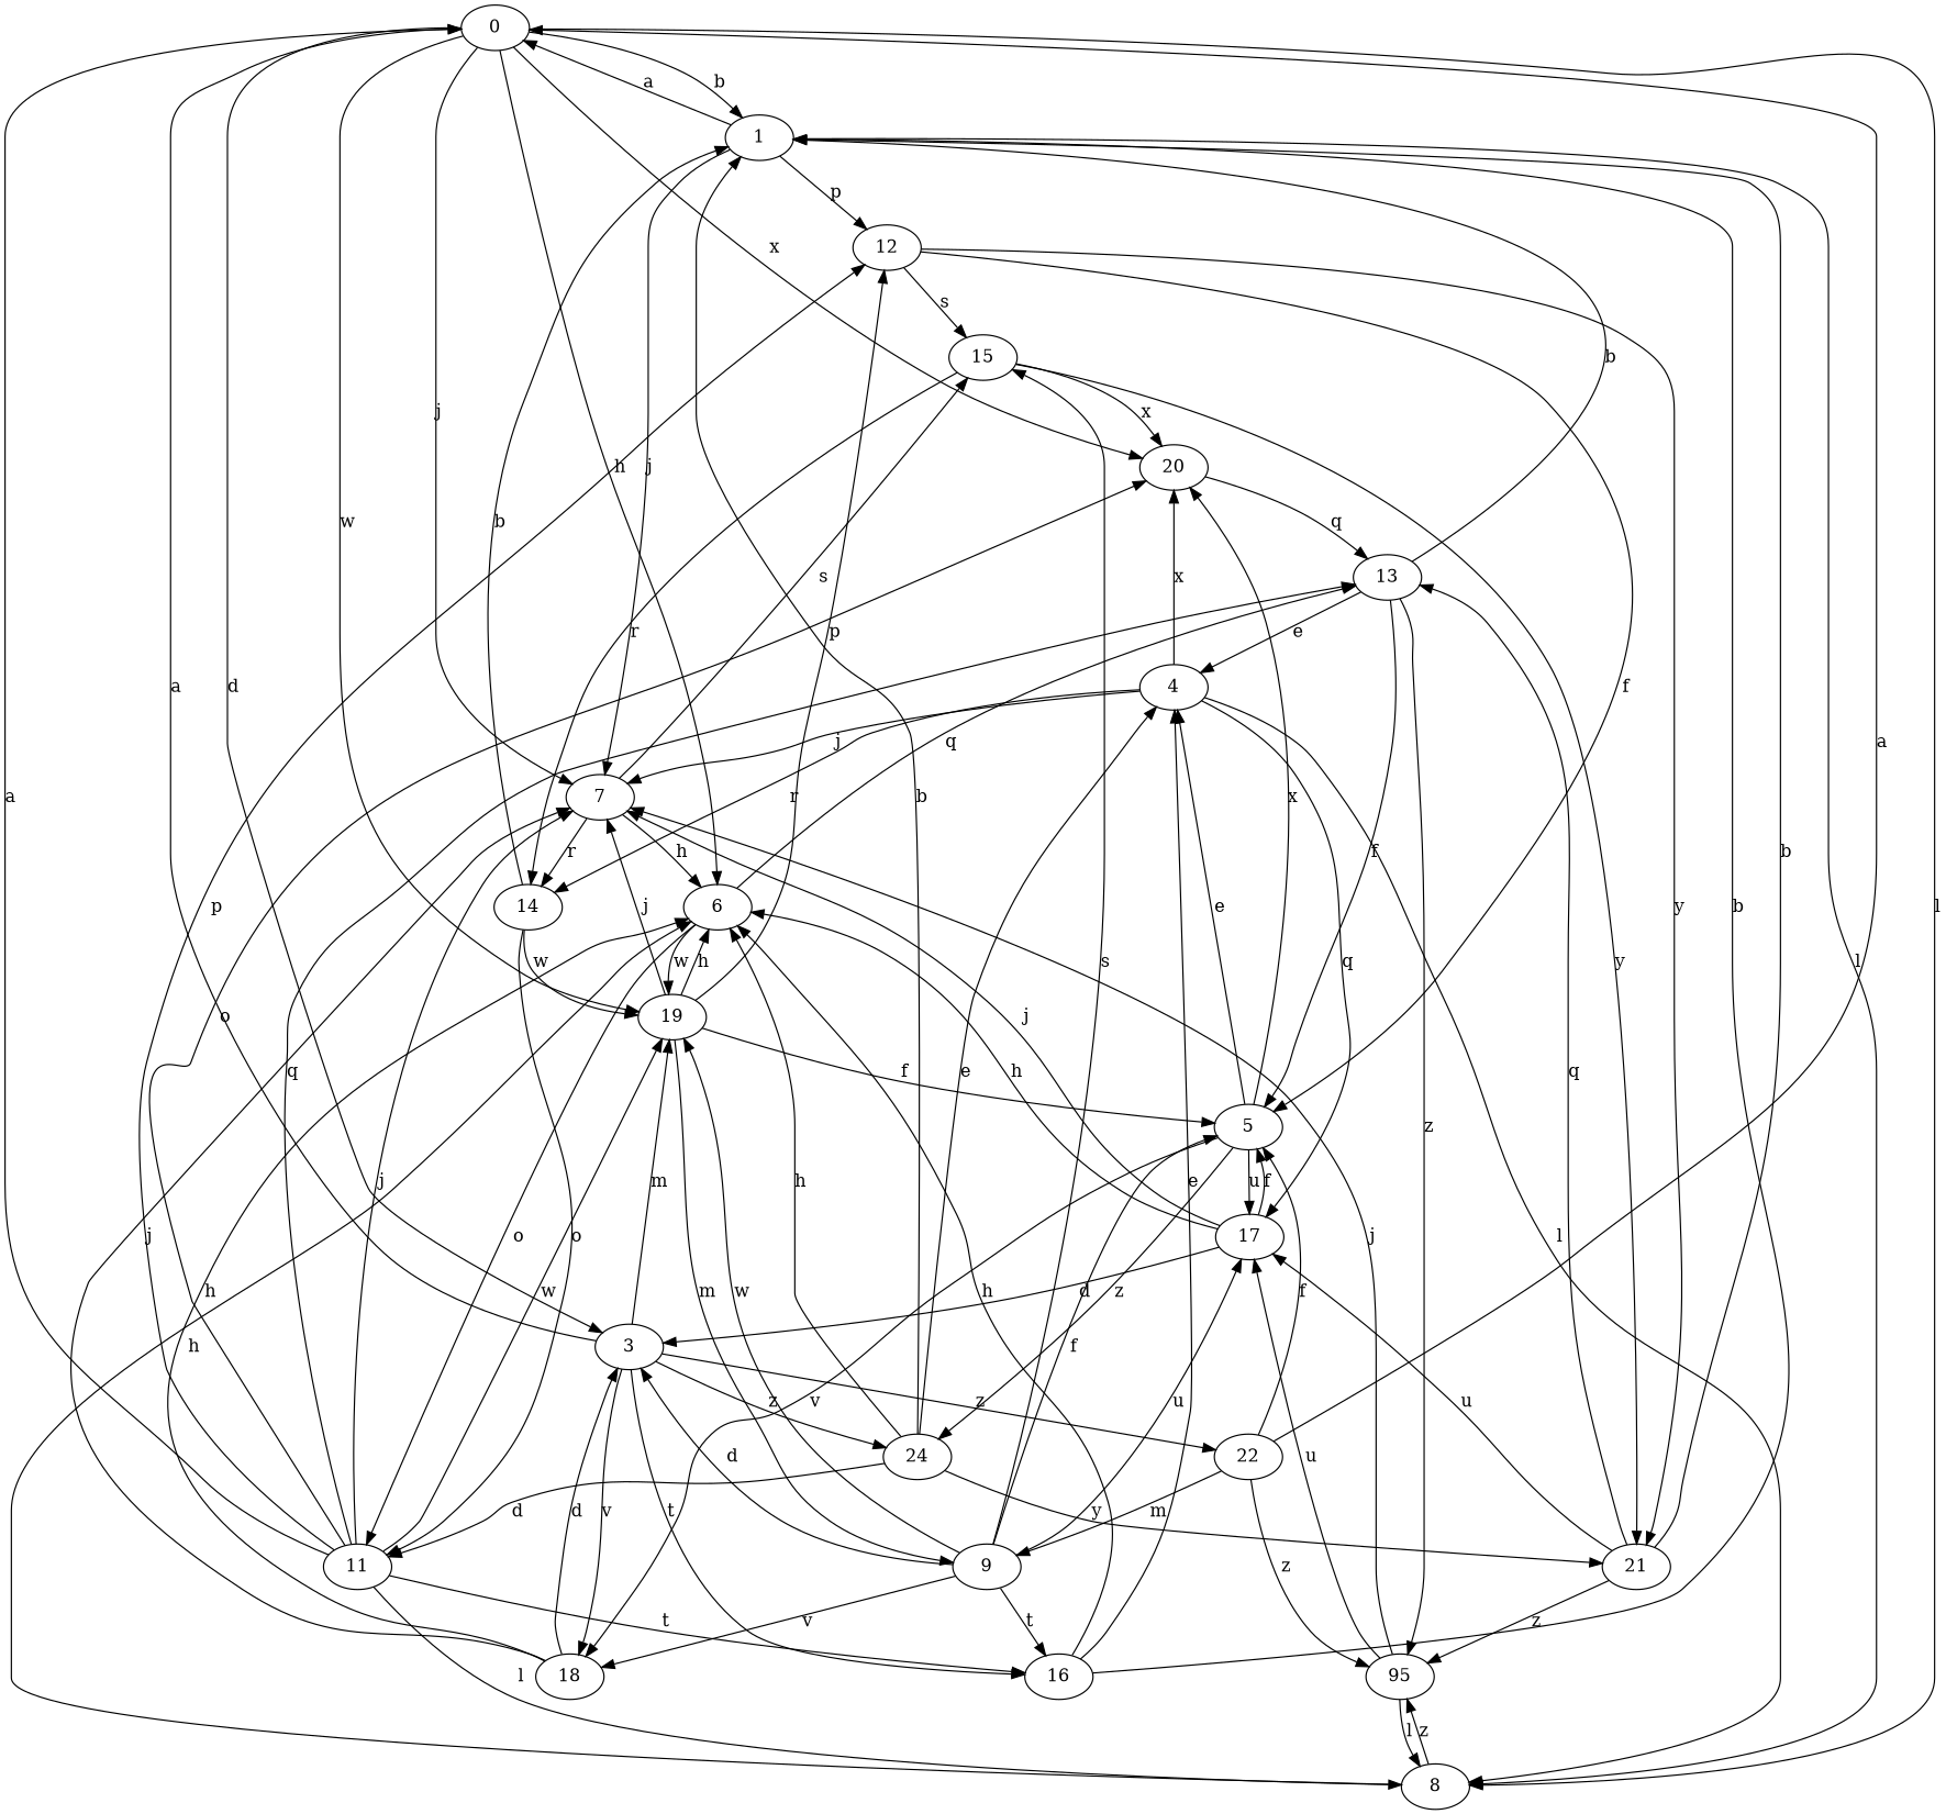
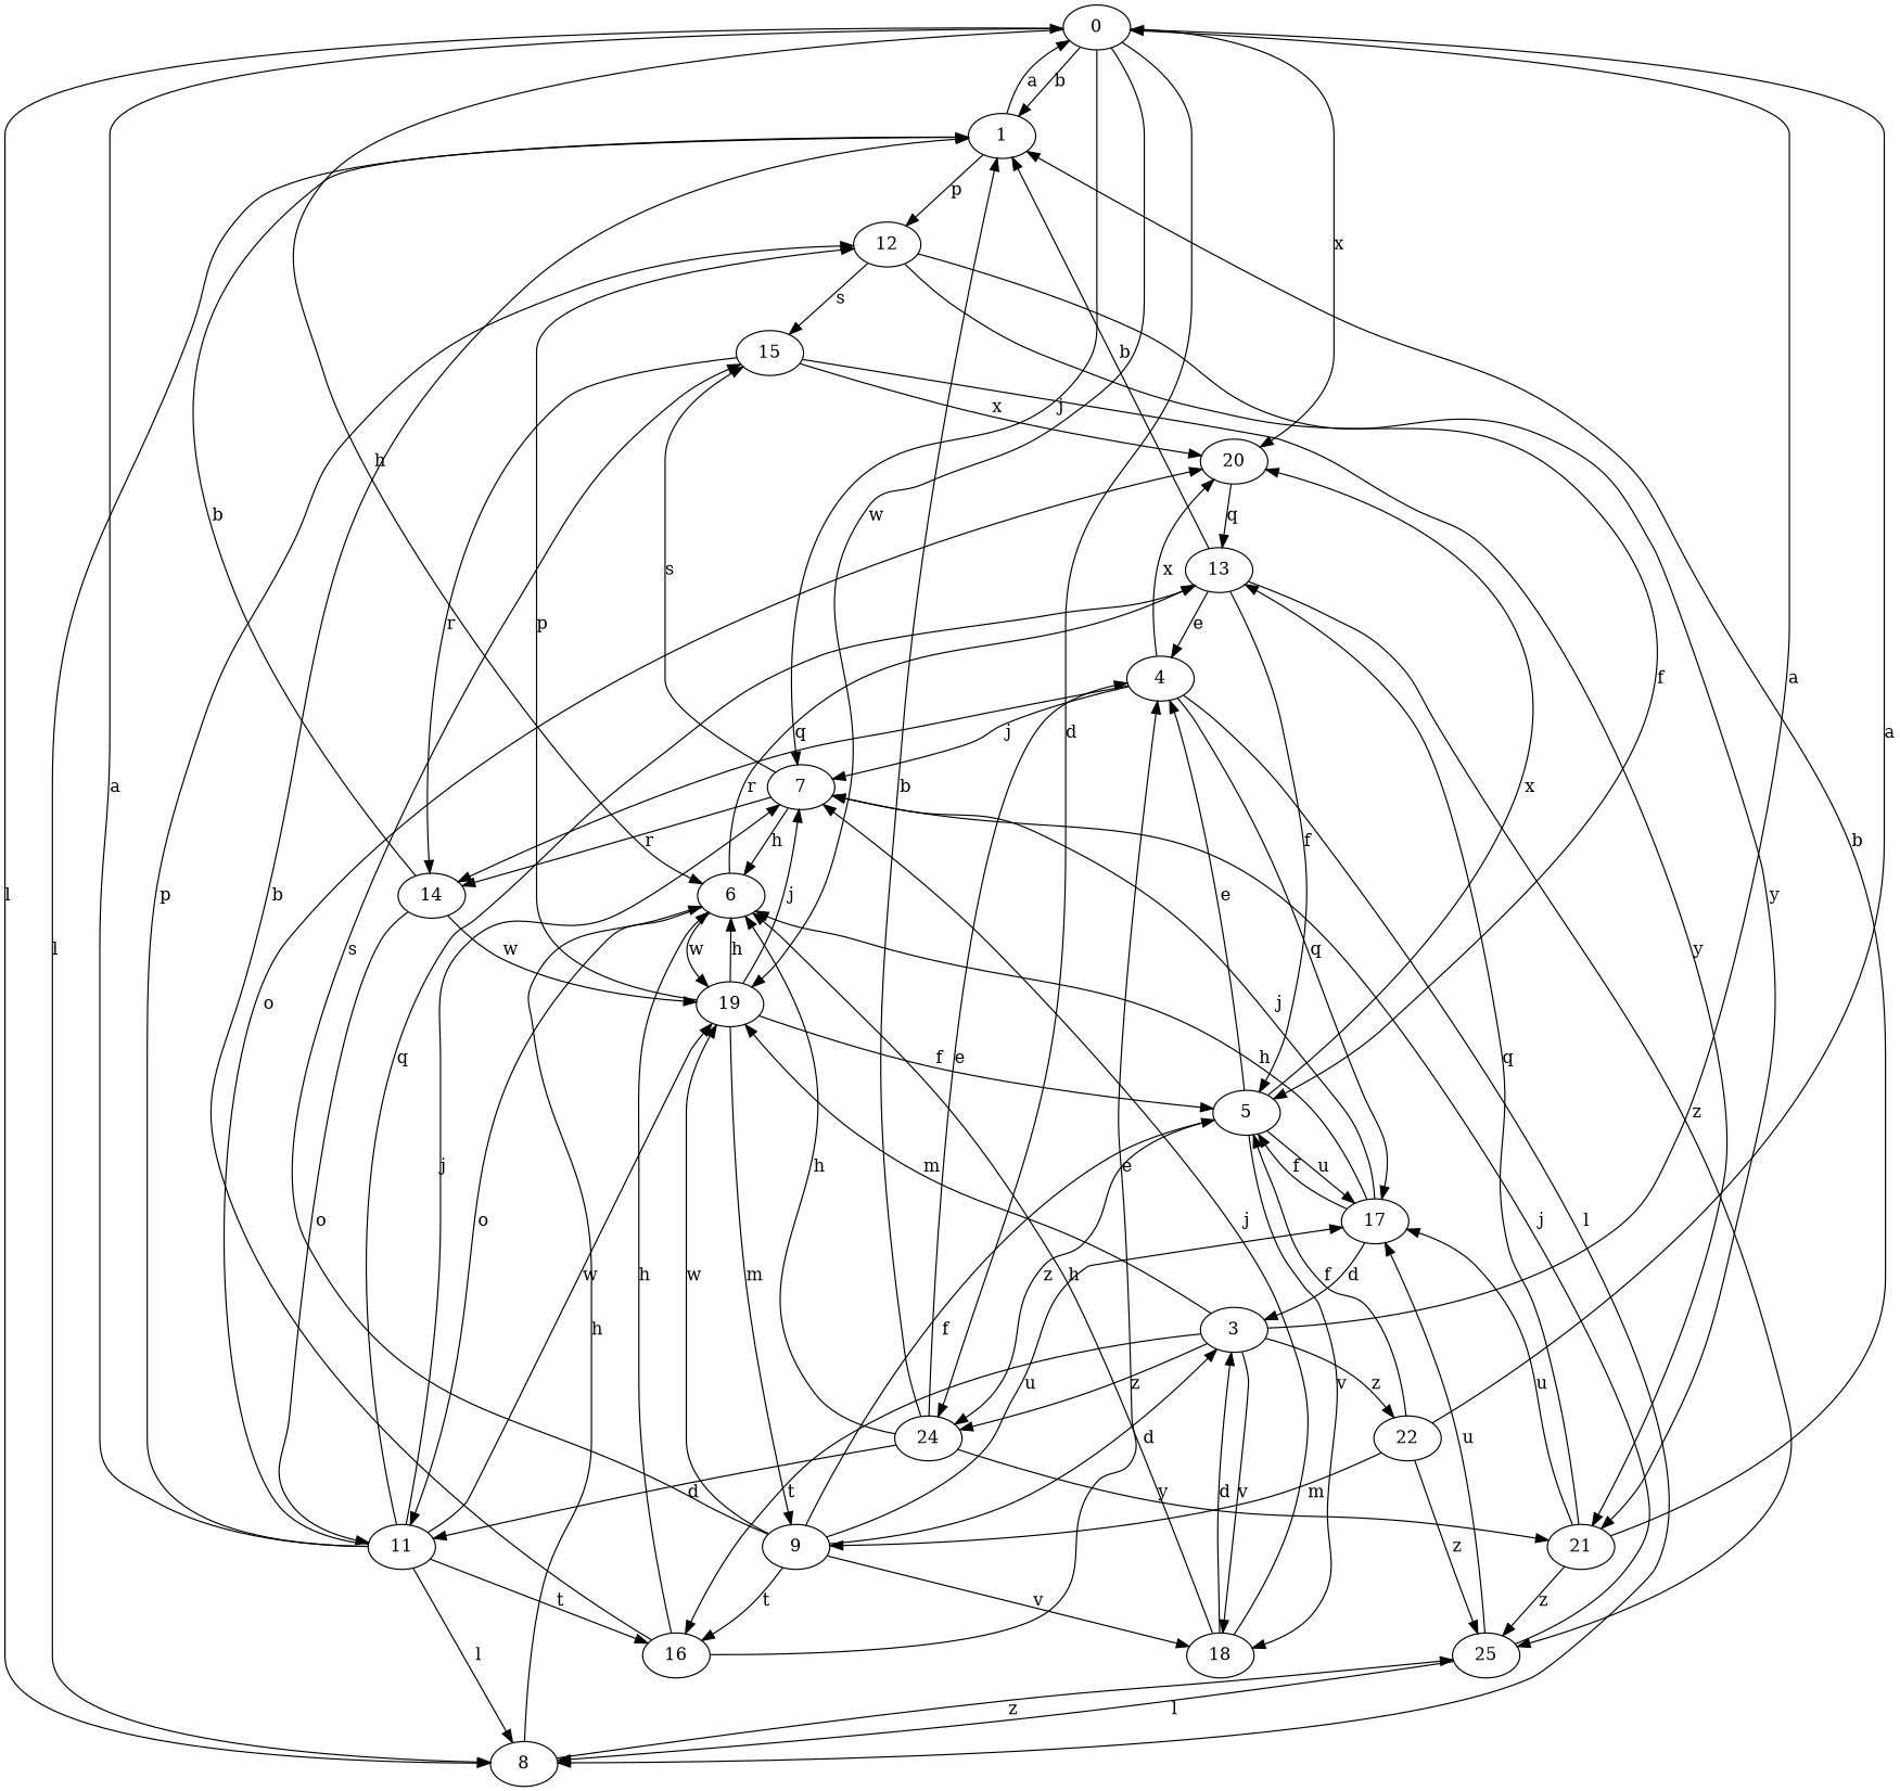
  strict digraph {
    0
    1
    3
    6
    7
    8
    19
    20
    12
    16
    18
    22
    24
    11
    13
    14
    15
-   25 [label=95]
+   25
    9
    5
    21
    17
    4
    0 -> 1 [label=b]
-   0 -> 3 [label=d]
+   0 -> 24 [label=d]
    0 -> 6 [label=h]
    0 -> 7 [label=j]
    0 -> 8 [label=l]
    0 -> 19 [label=w]
    0 -> 20 [label=x]
    1 -> 0 [label=a]
-   1 -> 7 [label=j]
    1 -> 8 [label=l]
    1 -> 12 [label=p]
    3 -> 0 [label=a]
    3 -> 19 [label=m]
    3 -> 16 [label=t]
    3 -> 18 [label=v]
    3 -> 22 [label=z]
    3 -> 24 [label=z]
    6 -> 19 [label=w]
    6 -> 11 [label=o]
    6 -> 13 [label=q]
    7 -> 6 [label=h]
    7 -> 14 [label=r]
    7 -> 15 [label=s]
    8 -> 6 [label=h]
    8 -> 25 [label=z]
    19 -> 6 [label=h]
    19 -> 7 [label=j]
    19 -> 12 [label=p]
    19 -> 9 [label=m]
    19 -> 5 [label=f]
    20 -> 13 [label=q]
    12 -> 15 [label=s]
    12 -> 5 [label=f]
    12 -> 21 [label=y]
    16 -> 1 [label=b]
    16 -> 6 [label=h]
    16 -> 4 [label=e]
    18 -> 3 [label=d]
    18 -> 6 [label=h]
    18 -> 7 [label=j]
    22 -> 0 [label=a]
    22 -> 25 [label=z]
    22 -> 9 [label=m]
    22 -> 5 [label=f]
    24 -> 1 [label=b]
    24 -> 6 [label=h]
    24 -> 11 [label=d]
    24 -> 21 [label=y]
    24 -> 4 [label=e]
    11 -> 0 [label=a]
    11 -> 7 [label=j]
    11 -> 8 [label=l]
    11 -> 19 [label=w]
    11 -> 20 [label=o]
    11 -> 12 [label=p]
    11 -> 16 [label=t]
    11 -> 13 [label=q]
    13 -> 1 [label=b]
    13 -> 25 [label=z]
    13 -> 5 [label=f]
    13 -> 4 [label=e]
    14 -> 1 [label=b]
    14 -> 19 [label=w]
    14 -> 11 [label=o]
    15 -> 20 [label=x]
    15 -> 14 [label=r]
    15 -> 21 [label=y]
    25 -> 7 [label=j]
    25 -> 8 [label=l]
    25 -> 17 [label=u]
    9 -> 3 [label=d]
    9 -> 19 [label=w]
    9 -> 16 [label=t]
    9 -> 18 [label=v]
    9 -> 15 [label=s]
    9 -> 5 [label=f]
    9 -> 17 [label=u]
    5 -> 20 [label=x]
    5 -> 18 [label=v]
    5 -> 24 [label=z]
    5 -> 17 [label=u]
    5 -> 4 [label=e]
    21 -> 1 [label=b]
    21 -> 13 [label=q]
    21 -> 25 [label=z]
    21 -> 17 [label=u]
    17 -> 3 [label=d]
    17 -> 6 [label=h]
    17 -> 7 [label=j]
    17 -> 5 [label=f]
    4 -> 7 [label=j]
    4 -> 8 [label=l]
    4 -> 20 [label=x]
    4 -> 14 [label=r]
    4 -> 17 [label=q]
  }
